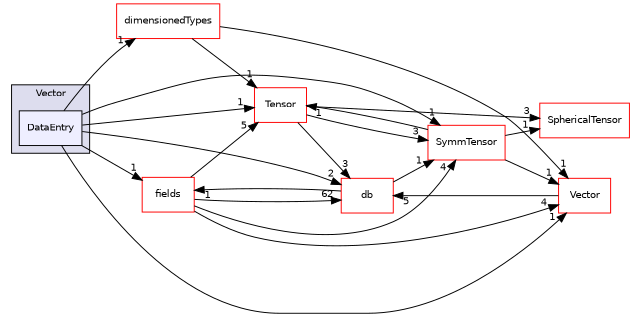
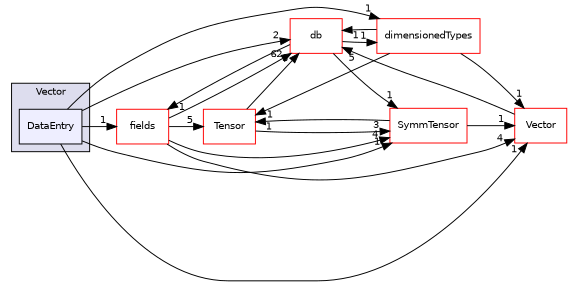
  digraph {
    compound=true
    rankdir=LR
    node [fontname=Helvetica fontsize=10 shape=box color=red]
    edge [headlabel=1 labeldistance=1.5 labelfontname=Helvetica labelfontsize=10]
    n1 [fillcolor="#eeeeff" label=DataEntry pencolor=black style=filled color=""]
    n2 [label=fields]
    n3 [label=Tensor]
    n4 [label=dimensionedTypes]
    n5 [label=Vector]
    n6 [label=db]
    n7 [label=SymmTensor]
-   n8 [label=SphericalTensor]
    subgraph cluster_1 {
      bgcolor="#ddddee"
      fontname=Helvetica
      fontsize=10
      label=Vector
      pencolor=black
      n1
    }
    n1 -> n2
-   n1 -> n3
    n1 -> n4
    n1 -> n5
    n1 -> n6 [headlabel=2]
    n1 -> n7
    n2 -> n3 [headlabel=5]
    n2 -> n5 [headlabel=4]
    n2 -> n6 [headlabel=62]
    n2 -> n7 [headlabel=4]
    n3 -> n6 [headlabel=3]
    n3 -> n7 [headlabel=3]
-   n3 -> n8 [headlabel=3]
    n4 -> n3
    n4 -> n5
+   n4 -> n6
    n5 -> n6 [headlabel=5]
    n6 -> n2
+   n6 -> n4
    n6 -> n7
    n7 -> n3
    n7 -> n5
-   n7 -> n8
  }
